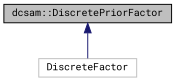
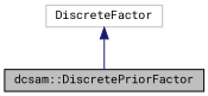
  digraph {
    fontname="Roboto Mono"
    node [fontname="Roboto Mono" fontsize=10 shape=record style=filled]
    n1 [color=black fillcolor=grey75 fontcolor=black height=0.2 label="dcsam::DiscretePriorFactor" width=0.4]
    n2 [color=grey75 fillcolor=white height=0.2 label=DiscreteFactor width=0.4]
-   n1 -> n2 [color=midnightblue dir=back fontname="Roboto Mono" fontsize=10 labelfontname=Helvetica labelfontsize=10 style=solid]
+   n2 -> n1 [color=midnightblue dir=back fontname="Roboto Mono" fontsize=10 labelfontname=Helvetica labelfontsize=10 style=solid]
  }
